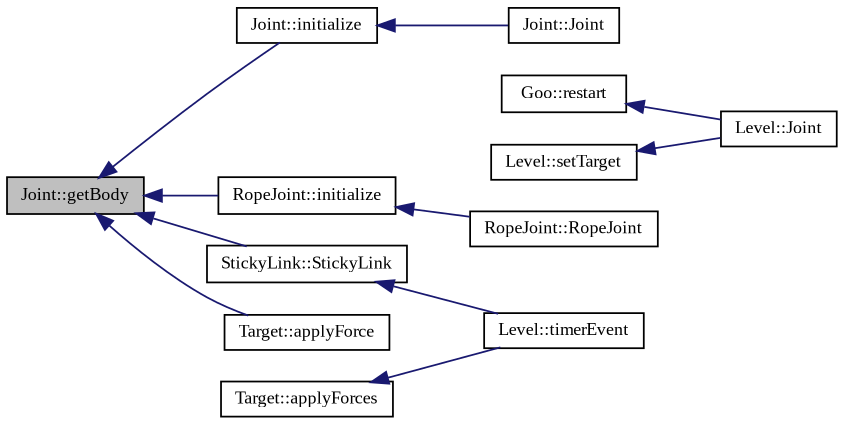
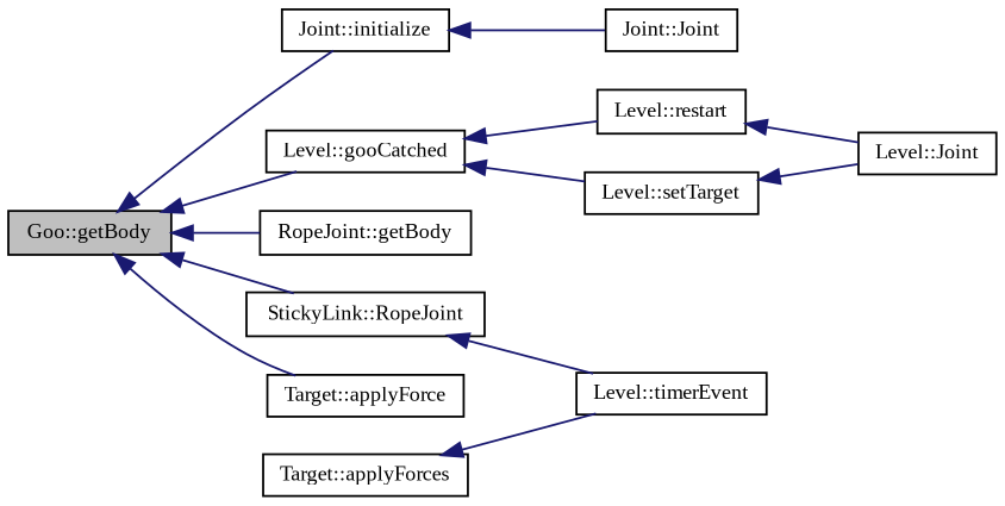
  digraph {
    fontname="Liberation Serif"
    rankdir=LR
    node [color=black fillcolor=white fontname="Liberation Serif" fontsize=10 shape=record style=filled]
    edge [color=midnightblue dir=back fontname="Liberation Serif" fontsize=10 labelfontname=Helvetica labelfontsize=10 style=solid]
-   n1 [fillcolor=grey75 fontcolor=black height=0.2 label="Joint::getBody" width=0.4]
+   n1 [fillcolor=grey75 fontcolor=black height=0.2 label="Goo::getBody" width=0.4]
    n2 [height=0.2 label="Joint::initialize" width=0.4]
-   n4 [height=0.2 label="RopeJoint::initialize" width=0.4]
-   n5 [height=0.2 label="StickyLink::StickyLink" width=0.4]
+   n3 [height=0.2 label="Level::gooCatched" width=0.4]
+   n4 [height=0.2 label="RopeJoint::getBody" width=0.4]
+   n5 [height=0.2 label="StickyLink::RopeJoint" width=0.4]
    n6 [height=0.2 label="Target::applyForce" width=0.4]
    n7 [height=0.2 label="Joint::Joint" width=0.4]
    n8 [height=0.2 label="Level::timerEvent" width=0.4]
-   n9 [height=0.2 label="Goo::restart" width=0.4]
+   n9 [height=0.2 label="Level::restart" width=0.4]
    n10 [height=0.2 label="Level::setTarget" width=0.4]
-   n11 [height=0.2 label="RopeJoint::RopeJoint" width=0.4]
    n12 [height=0.2 label="Level::Joint" width=0.4]
    n13 [height=0.2 label="Target::applyForces" width=0.4]
    n1 -> n2
+   n1 -> n3
    n1 -> n4
    n1 -> n5
    n1 -> n6
    n2 -> n7
-   n4 -> n11
+   n3 -> n9
+   n3 -> n10
    n5 -> n8
    n9 -> n12
    n10 -> n12
    n13 -> n8
  }
